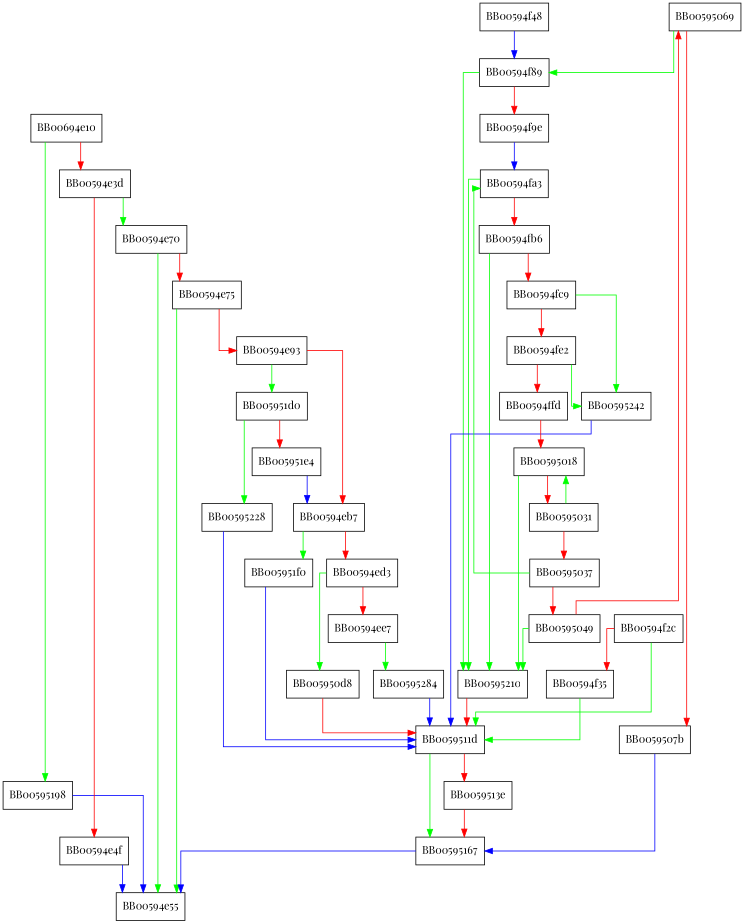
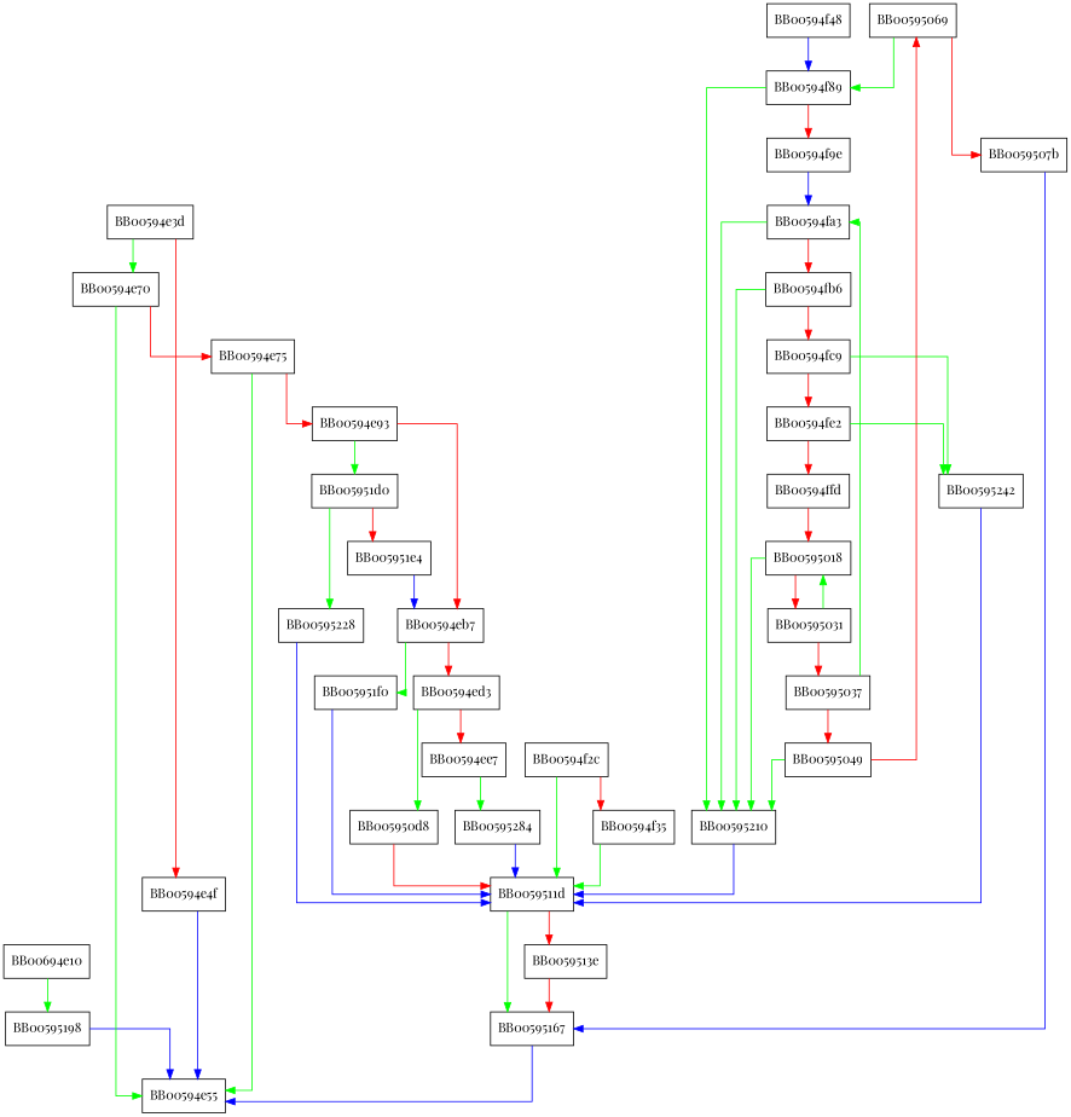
  digraph {
    fontname="Playfair Display"
    splines=ortho
    node [fontname="Playfair Display" shape=box]
    edge [color=red fontname="Playfair Display"]
    n1 [label=BB00694e10]
    BB00595198
    BB00594e3d
    BB00594e55
    BB00594e70
    BB00594e4f
    BB00594e75
    BB00594e93
    BB005951d0
    BB00594eb7
    BB00595228
    BB005951e4
    BB005951f0
    BB00594ed3
    BB0059511d
    BB005950d8
    BB00594ee7
    BB00595167
    BB0059513e
    BB00595284
    BB00594f2c
    BB00594f35
    BB00594f48
    BB00594f89
    BB00595210
    BB00594f9e
    BB00594fa3
    BB00594fb6
    BB00594fc9
    BB00595242
    BB00594fe2
    BB00594ffd
    BB00595018
    BB00595031
    BB00595037
    BB00595049
    BB00595069
    BB0059507b
    n1 -> BB00595198 [color=green]
-   n1 -> BB00594e3d
    BB00595198 -> BB00594e55 [color=blue]
    BB00594e3d -> BB00594e70 [color=green]
    BB00594e3d -> BB00594e4f
    BB00594e70 -> BB00594e55 [color=green]
    BB00594e70 -> BB00594e75
    BB00594e4f -> BB00594e55 [color=blue]
    BB00594e75 -> BB00594e55 [color=green]
    BB00594e75 -> BB00594e93
    BB00594e93 -> BB005951d0 [color=green]
    BB00594e93 -> BB00594eb7
    BB005951d0 -> BB00595228 [color=green]
    BB005951d0 -> BB005951e4
    BB00594eb7 -> BB005951f0 [color=green]
    BB00594eb7 -> BB00594ed3
    BB00595228 -> BB0059511d [color=blue]
    BB005951e4 -> BB00594eb7 [color=blue]
    BB005951f0 -> BB0059511d [color=blue]
    BB00594ed3 -> BB005950d8 [color=green]
    BB00594ed3 -> BB00594ee7
    BB0059511d -> BB00595167 [color=green]
    BB0059511d -> BB0059513e
    BB005950d8 -> BB0059511d
    BB00594ee7 -> BB00595284 [color=green]
    BB00595167 -> BB00594e55 [color=blue]
    BB0059513e -> BB00595167
    BB00595284 -> BB0059511d [color=blue]
    BB00594f2c -> BB0059511d [color=green]
    BB00594f2c -> BB00594f35
    BB00594f35 -> BB0059511d [color=green]
    BB00594f48 -> BB00594f89 [color=blue]
    BB00594f89 -> BB00595210 [color=green]
    BB00594f89 -> BB00594f9e
-   BB00595210 -> BB0059511d
+   BB00595210 -> BB0059511d [color=blue]
    BB00594f9e -> BB00594fa3 [color=blue]
    BB00594fa3 -> BB00595210 [color=green]
    BB00594fa3 -> BB00594fb6
    BB00594fb6 -> BB00595210 [color=green]
    BB00594fb6 -> BB00594fc9
    BB00594fc9 -> BB00595242 [color=green]
    BB00594fc9 -> BB00594fe2
    BB00595242 -> BB0059511d [color=blue]
    BB00594fe2 -> BB00595242 [color=green]
    BB00594fe2 -> BB00594ffd
    BB00594ffd -> BB00595018
    BB00595018 -> BB00595210 [color=green]
    BB00595018 -> BB00595031
    BB00595031 -> BB00595018 [color=green]
    BB00595031 -> BB00595037
    BB00595037 -> BB00594fa3 [color=green]
    BB00595037 -> BB00595049
    BB00595049 -> BB00595210 [color=green]
    BB00595049 -> BB00595069
    BB00595069 -> BB00594f89 [color=green]
    BB00595069 -> BB0059507b
    BB0059507b -> BB00595167 [color=blue]
  }
